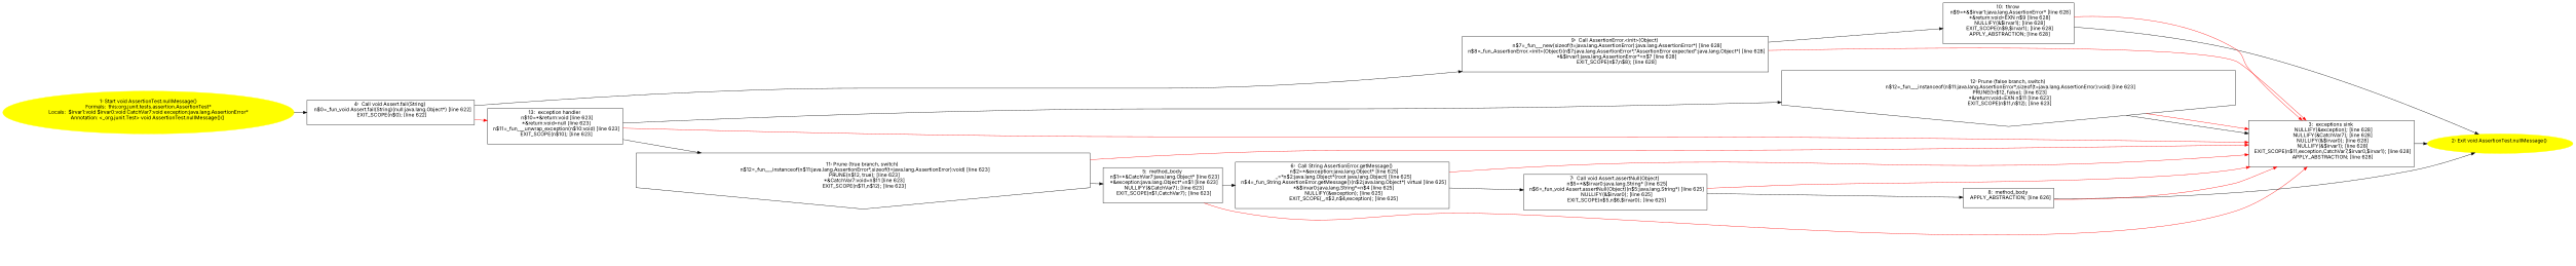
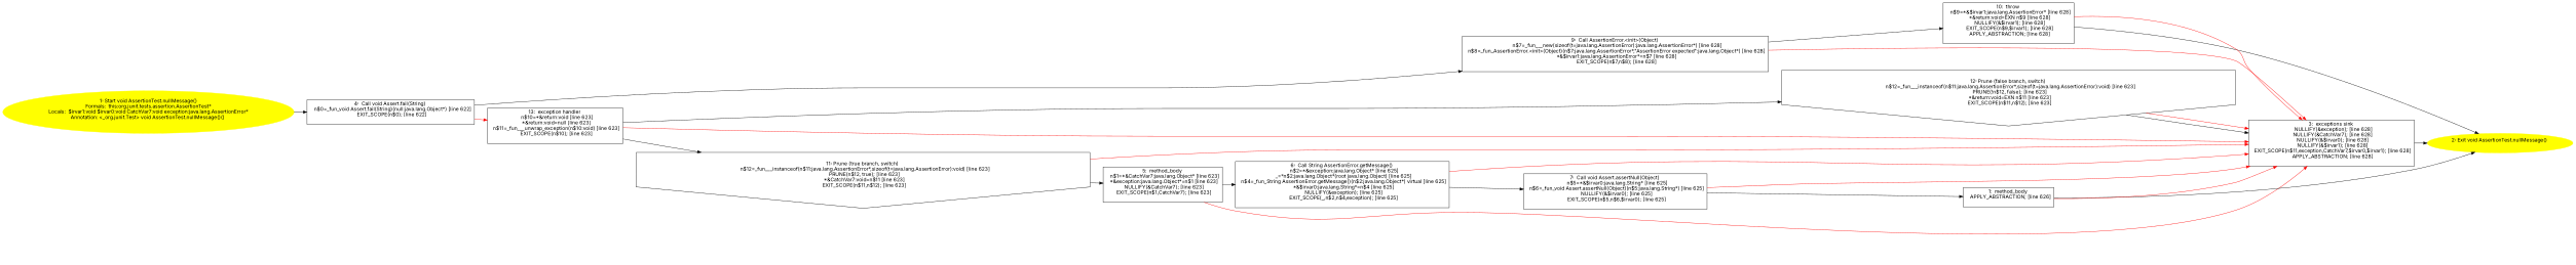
  digraph {
    rankdir=LR
    fontname=Inter
    node [fontname=Inter shape=box]
    edge [fontname=Inter]
    n1 [color=yellow label="1: Start void AssertionTest.nullMessage()\nFormals:  this:org.junit.tests.assertion.AssertionTest*\nLocals:  $irvar1:void $irvar0:void CatchVar7:void exception:java.lang.AssertionError*\nAnnotation: <_org.junit.Test> void AssertionTest.nullMessage()() \n  " style=filled shape=""]
    n2 [label="4:  Call void Assert.fail(String) \n   n$0=_fun_void Assert.fail(String)(null:java.lang.Object*) [line 622]\n  EXIT_SCOPE(n$0); [line 622]\n "]
    n3 [label="9:  Call AssertionError.<init>(Object) \n   n$7=_fun___new(sizeof(t=java.lang.AssertionError):java.lang.AssertionError*) [line 628]\n  n$8=_fun_AssertionError.<init>(Object)(n$7:java.lang.AssertionError*,\"AssertionError expected\":java.lang.Object*) [line 628]\n  *&$irvar1:java.lang.AssertionError*=n$7 [line 628]\n  EXIT_SCOPE(n$7,n$8); [line 628]\n "]
    n4 [label="13:  exception handler \n   n$10=*&return:void [line 623]\n  *&return:void=null [line 623]\n  n$11=_fun___unwrap_exception(n$10:void) [line 623]\n  EXIT_SCOPE(n$10); [line 623]\n "]
    n5 [color=yellow label="2: Exit void AssertionTest.nullMessage() \n  " style=filled shape=""]
    n6 [label="3:  exceptions sink \n   NULLIFY(&exception); [line 628]\n  NULLIFY(&CatchVar7); [line 628]\n  NULLIFY(&$irvar0); [line 628]\n  NULLIFY(&$irvar1); [line 628]\n  EXIT_SCOPE(n$11,exception,CatchVar7,$irvar0,$irvar1); [line 628]\n  APPLY_ABSTRACTION; [line 628]\n "]
    n7 [label="10:  throw \n   n$9=*&$irvar1:java.lang.AssertionError* [line 628]\n  *&return:void=EXN n$9 [line 628]\n  NULLIFY(&$irvar1); [line 628]\n  EXIT_SCOPE(n$9,$irvar1); [line 628]\n  APPLY_ABSTRACTION; [line 628]\n "]
    n8 [label="11: Prune (true branch, switch) \n   n$12=_fun___instanceof(n$11:java.lang.AssertionError*,sizeof(t=java.lang.AssertionError):void) [line 623]\n  PRUNE(n$12, true); [line 623]\n  *&CatchVar7:void=n$11 [line 623]\n  EXIT_SCOPE(n$11,n$12); [line 623]\n " shape=invhouse]
    n9 [label="12: Prune (false branch, switch) \n   n$12=_fun___instanceof(n$11:java.lang.AssertionError*,sizeof(t=java.lang.AssertionError):void) [line 623]\n  PRUNE(!n$12, false); [line 623]\n  *&return:void=EXN n$11 [line 623]\n  EXIT_SCOPE(n$11,n$12); [line 623]\n " shape=invhouse]
    n10 [label="5:  method_body \n   n$1=*&CatchVar7:java.lang.Object* [line 623]\n  *&exception:java.lang.Object*=n$1 [line 623]\n  NULLIFY(&CatchVar7); [line 623]\n  EXIT_SCOPE(n$1,CatchVar7); [line 623]\n "]
    n11 [label="6:  Call String AssertionError.getMessage() \n   n$2=*&exception:java.lang.Object* [line 625]\n  _=*n$2:java.lang.Object*(root java.lang.Object) [line 625]\n  n$4=_fun_String AssertionError.getMessage()(n$2:java.lang.Object*) virtual [line 625]\n  *&$irvar0:java.lang.String*=n$4 [line 625]\n  NULLIFY(&exception); [line 625]\n  EXIT_SCOPE(_,n$2,n$4,exception); [line 625]\n "]
    n12 [label="7:  Call void Assert.assertNull(Object) \n   n$5=*&$irvar0:java.lang.String* [line 625]\n  n$6=_fun_void Assert.assertNull(Object)(n$5:java.lang.String*) [line 625]\n  NULLIFY(&$irvar0); [line 625]\n  EXIT_SCOPE(n$5,n$6,$irvar0); [line 625]\n "]
-   n13 [label="8:  method_body \n   APPLY_ABSTRACTION; [line 626]\n "]
+   n13 [label="1:  method_body \n   APPLY_ABSTRACTION; [line 626]\n "]
    n1 -> n2
    n2 -> n3
    n2 -> n4 [color=red]
    n3 -> n6 [color=red]
    n3 -> n7
    n4 -> n6 [color=red]
    n4 -> n8
    n4 -> n9
    n6 -> n5
    n7 -> n5
    n7 -> n6 [color=red]
    n8 -> n6 [color=red]
    n8 -> n10
    n9 -> n6
    n9 -> n6 [color=red]
    n10 -> n6 [color=red]
    n10 -> n11
    n11 -> n6 [color=red]
    n11 -> n12
    n12 -> n6 [color=red]
    n12 -> n13
    n13 -> n5
    n13 -> n6 [color=red]
  }
